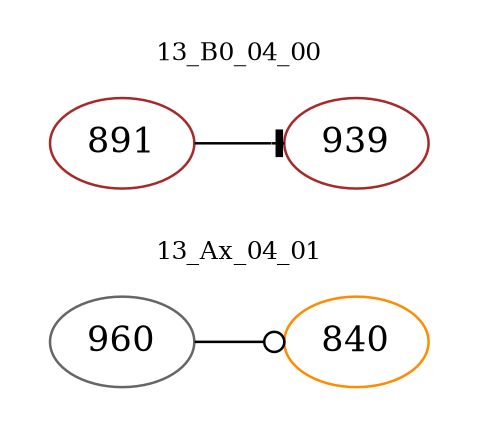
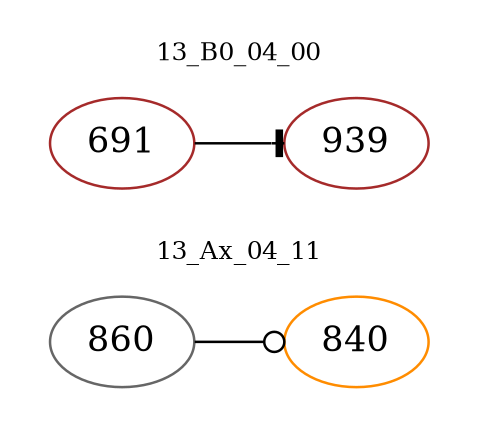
  digraph {
    rankdir=LR
    node [color=brown]
    edge [color=black]
-   n1 [color=gray40 label=960]
+   n1 [color=gray40 label=860]
    n2 [color=darkorange label=840]
-   n3 [label=891]
+   n3 [label=691]
    n4 [label=939]
    subgraph cluster_1 {
      color=white
      fontsize=10
-     label="13_Ax_04_01"
+     label="13_Ax_04_11"
      n1
      n2
    }
    subgraph cluster_2 {
      color=white
      fontsize=10
      label="13_B0_04_00"
      n3
      n4
    }
    n1 -> n2 [arrowhead=odot]
    n3 -> n4 [arrowhead=tee]
  }
